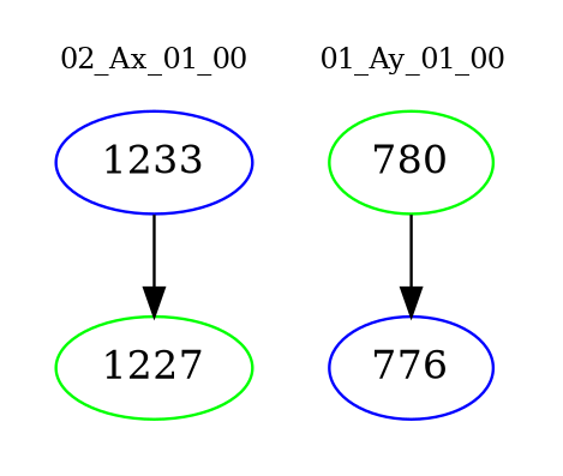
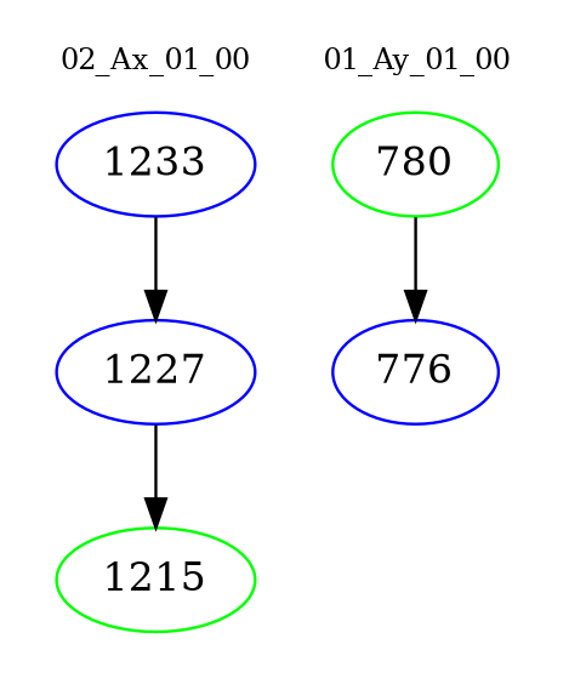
  digraph {
    node [color=blue]
    edge [color=black]
    n1 [label=1233]
-   n2 [color=green label=1227]
+   n2 [label=1227]
+   n3 [color=green label=1215]
    n4 [color=green label=780]
    n5 [label=776]
    subgraph cluster_1 {
      color=white
      fontsize=10
      label="02_Ax_01_00"
      n1
      n2
+     n3
    }
    subgraph cluster_2 {
      color=white
      fontsize=10
      label="01_Ay_01_00"
      n4
      n5
    }
    n1 -> n2
+   n2 -> n3
    n4 -> n5
  }
